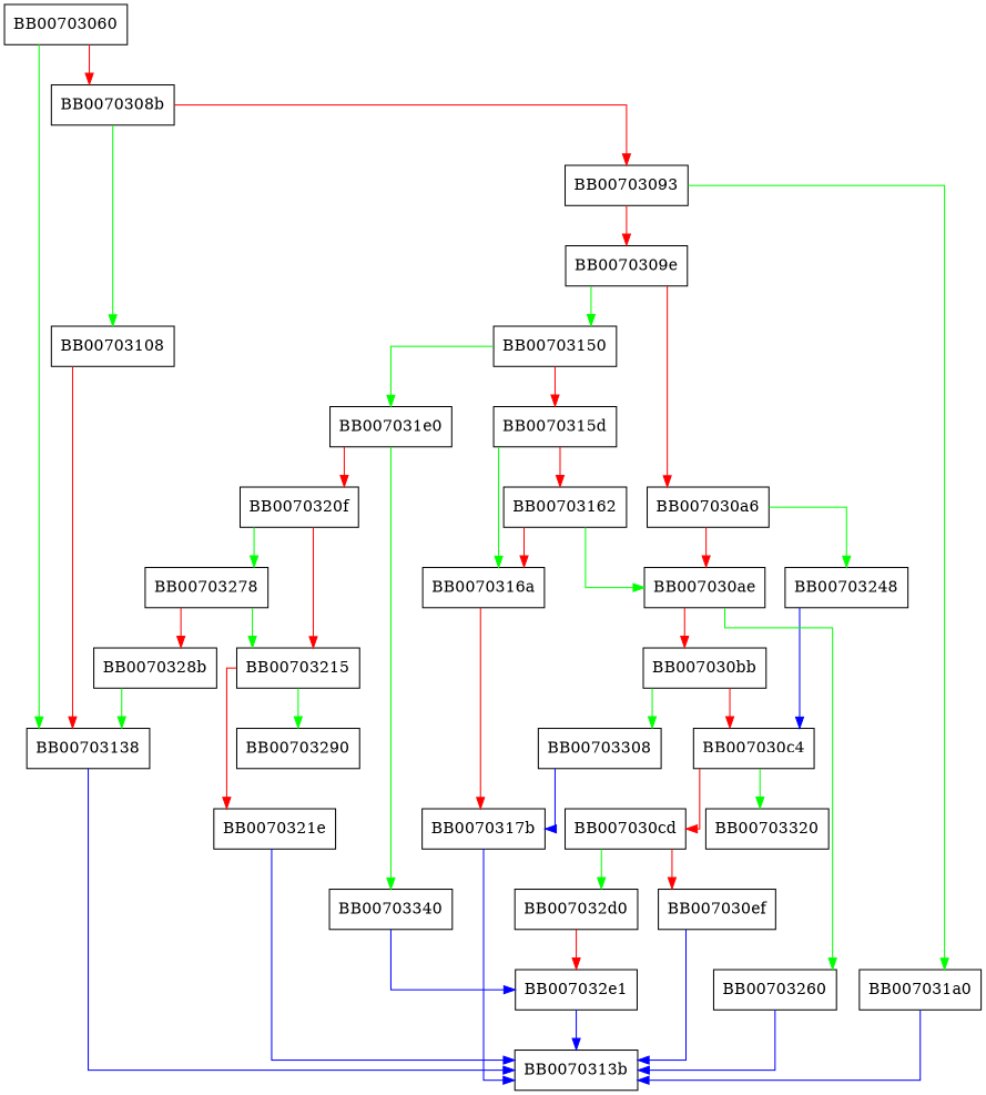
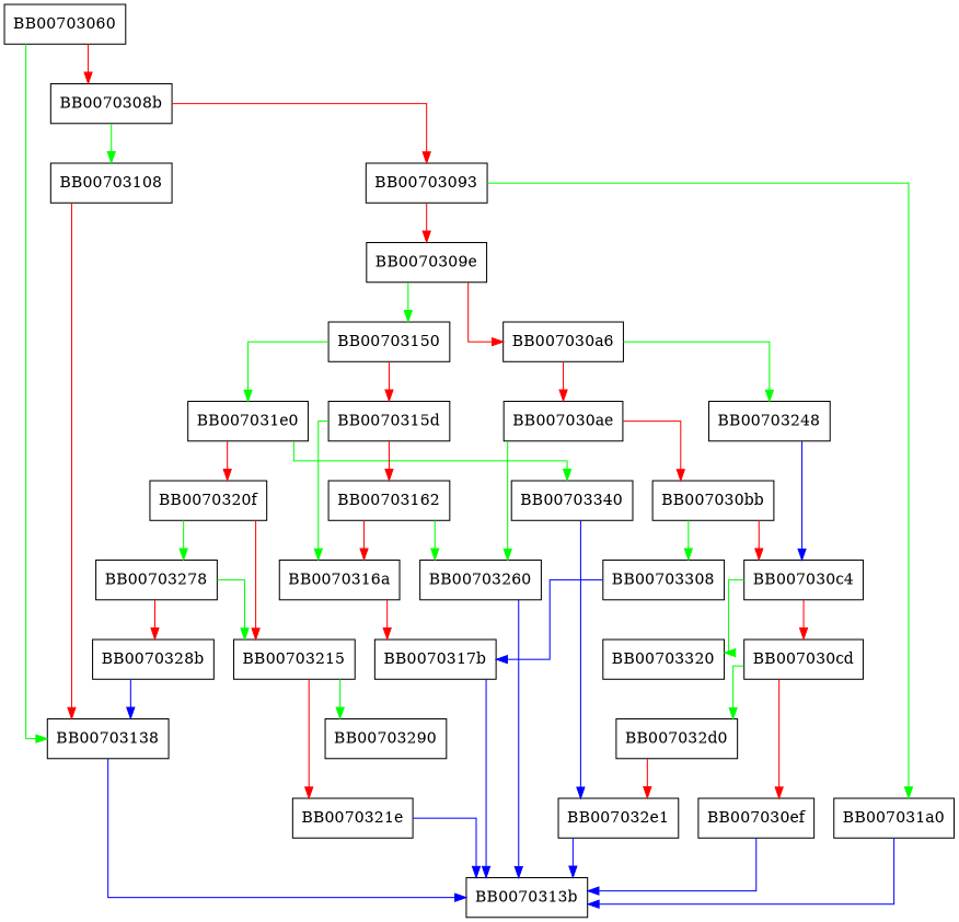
  digraph {
    splines=ortho
    node [shape=box]
    edge [color=red]
    BB00703060
    BB00703138
    BB0070308b
    BB0070313b
    BB00703108
    BB00703093
    BB007031a0
    BB0070309e
    BB00703150
    BB007030a6
    BB007031e0
    BB0070315d
    BB00703248
    BB007030ae
    BB00703340
    BB0070320f
    BB0070316a
    BB00703162
    BB007030c4
    BB00703260
    BB007030bb
    BB00703320
    BB007030cd
    BB00703308
    BB0070317b
    BB007032d0
    BB007030ef
    BB007032e1
    BB00703278
    BB00703215
    BB0070328b
    BB00703290
    BB0070321e
    BB00703060 -> BB00703138 [color=green]
    BB00703060 -> BB0070308b
    BB00703138 -> BB0070313b [color=blue]
    BB0070308b -> BB00703108 [color=green]
    BB0070308b -> BB00703093
    BB00703108 -> BB00703138
    BB00703093 -> BB007031a0 [color=green]
    BB00703093 -> BB0070309e
    BB007031a0 -> BB0070313b [color=blue]
    BB0070309e -> BB00703150 [color=green]
    BB0070309e -> BB007030a6
    BB00703150 -> BB007031e0 [color=green]
    BB00703150 -> BB0070315d
    BB007030a6 -> BB00703248 [color=green]
    BB007030a6 -> BB007030ae
    BB007031e0 -> BB00703340 [color=green]
    BB007031e0 -> BB0070320f
    BB0070315d -> BB0070316a [color=green]
    BB0070315d -> BB00703162
    BB00703248 -> BB007030c4 [color=blue]
    BB007030ae -> BB00703260 [color=green]
    BB007030ae -> BB007030bb
    BB00703340 -> BB007032e1 [color=blue]
    BB0070320f -> BB00703278 [color=green]
    BB0070320f -> BB00703215
    BB0070316a -> BB0070317b
    BB00703162 -> BB0070316a
-   BB00703162 -> BB007030ae [color=green]
+   BB00703162 -> BB00703260 [color=green]
    BB007030c4 -> BB00703320 [color=green]
    BB007030c4 -> BB007030cd
    BB00703260 -> BB0070313b [color=blue]
    BB007030bb -> BB007030c4
    BB007030bb -> BB00703308 [color=green]
    BB007030cd -> BB007032d0 [color=green]
    BB007030cd -> BB007030ef
    BB00703308 -> BB0070317b [color=blue]
    BB0070317b -> BB0070313b [color=blue]
    BB007032d0 -> BB007032e1
    BB007030ef -> BB0070313b [color=blue]
    BB007032e1 -> BB0070313b [color=blue]
    BB00703278 -> BB00703215 [color=green]
    BB00703278 -> BB0070328b
    BB00703215 -> BB00703290 [color=green]
    BB00703215 -> BB0070321e
-   BB0070328b -> BB00703138 [color=green]
+   BB0070328b -> BB00703138 [color=blue]
    BB0070321e -> BB0070313b [color=blue]
  }
